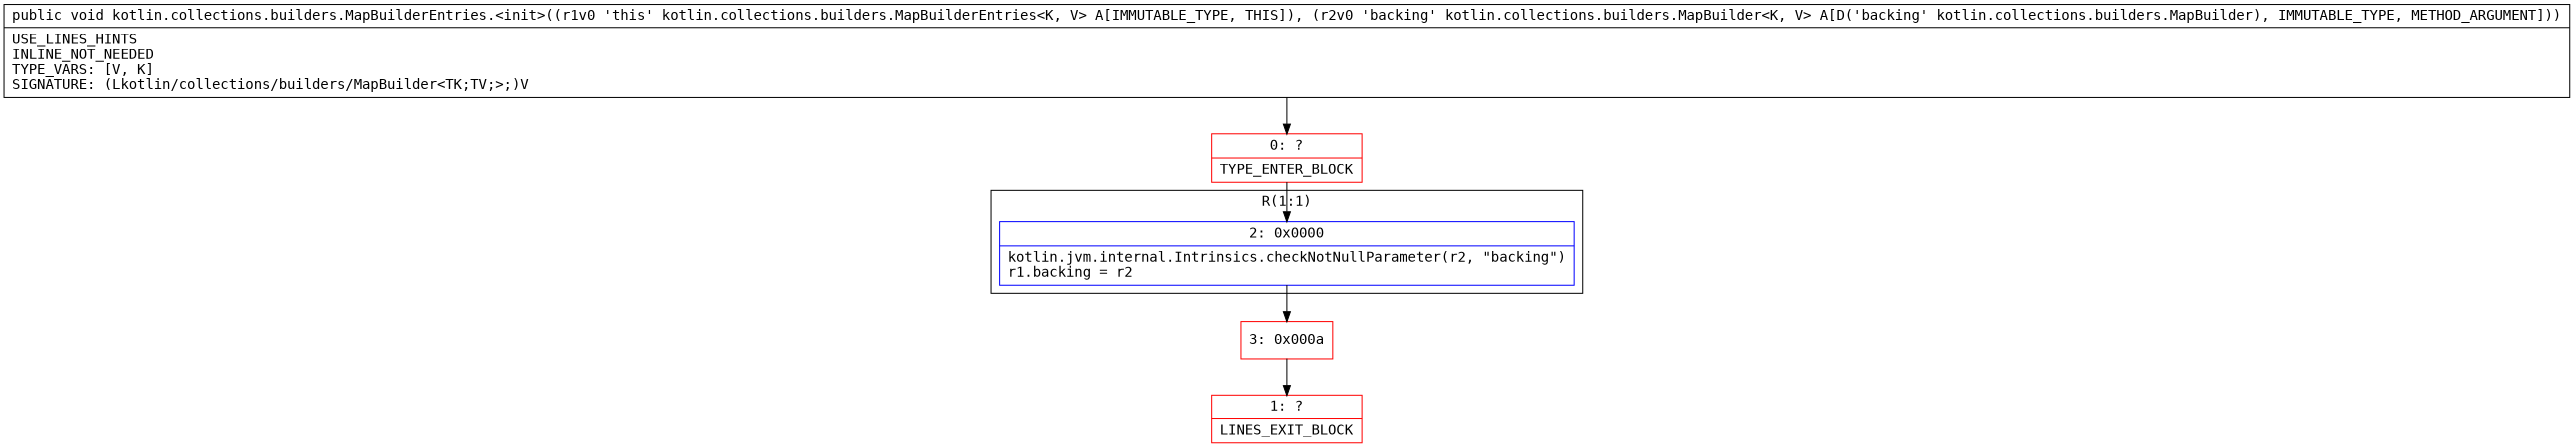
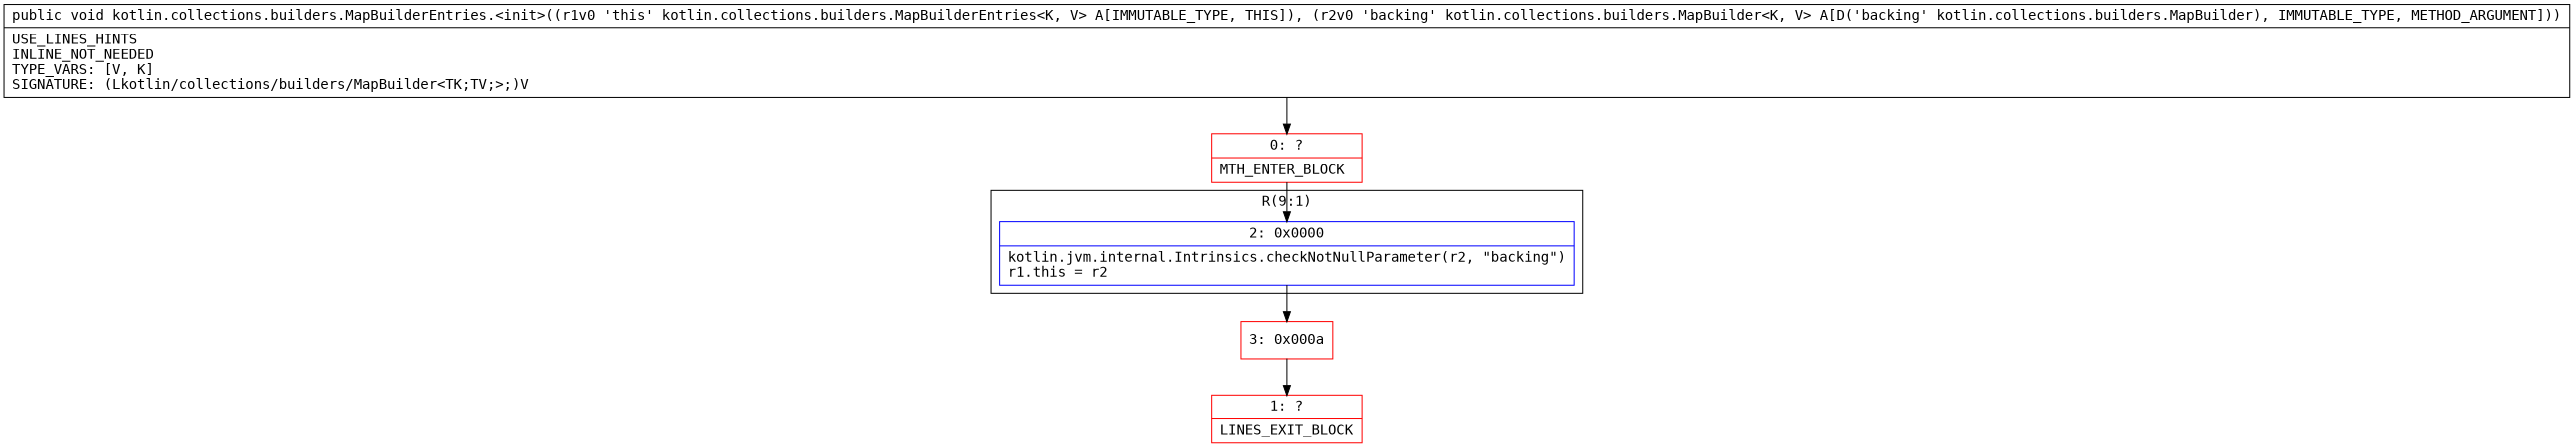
  digraph {
    fontname="DejaVu Sans Mono"
    node [color=red fontname="DejaVu Sans Mono" shape=record]
    edge [fontname="DejaVu Sans Mono"]
-   n1 [color=blue label="{2\:\ 0x0000|kotlin.jvm.internal.Intrinsics.checkNotNullParameter(r2, \"backing\")\lr1.backing = r2\l}"]
+   n1 [color=blue label="{2\:\ 0x0000|kotlin.jvm.internal.Intrinsics.checkNotNullParameter(r2, \"backing\")\lr1.this = r2\l}"]
    n2 [label="{3\:\ 0x000a}"]
    n3 [label="{1\:\ ?|LINES_EXIT_BLOCK\l}"]
-   n4 [label="{0\:\ ?|TYPE_ENTER_BLOCK\l}"]
+   n4 [label="{0\:\ ?|MTH_ENTER_BLOCK\l}"]
    n5 [label="{public void kotlin.collections.builders.MapBuilderEntries.\<init\>((r1v0 'this' kotlin.collections.builders.MapBuilderEntries\<K, V\> A[IMMUTABLE_TYPE, THIS]), (r2v0 'backing' kotlin.collections.builders.MapBuilder\<K, V\> A[D('backing' kotlin.collections.builders.MapBuilder), IMMUTABLE_TYPE, METHOD_ARGUMENT]))  | USE_LINES_HINTS\lINLINE_NOT_NEEDED\lTYPE_VARS: [V, K]\lSIGNATURE: (Lkotlin\/collections\/builders\/MapBuilder\<TK;TV;\>;)V\l}" color=""]
    subgraph cluster_1 {
-     label="R(1:1)"
+     label="R(9:1)"
      n1
    }
    n1 -> n2
    n2 -> n3
    n4 -> n1
    n5 -> n4
  }
